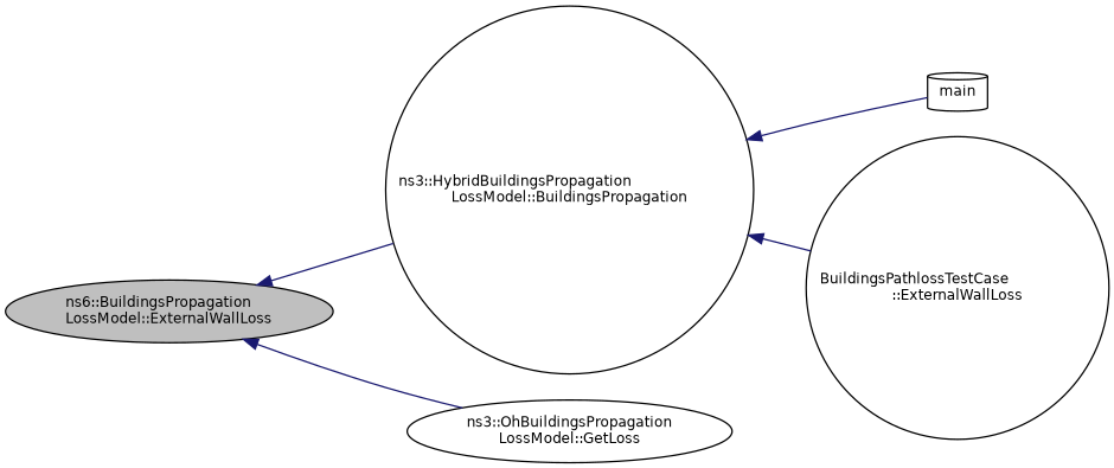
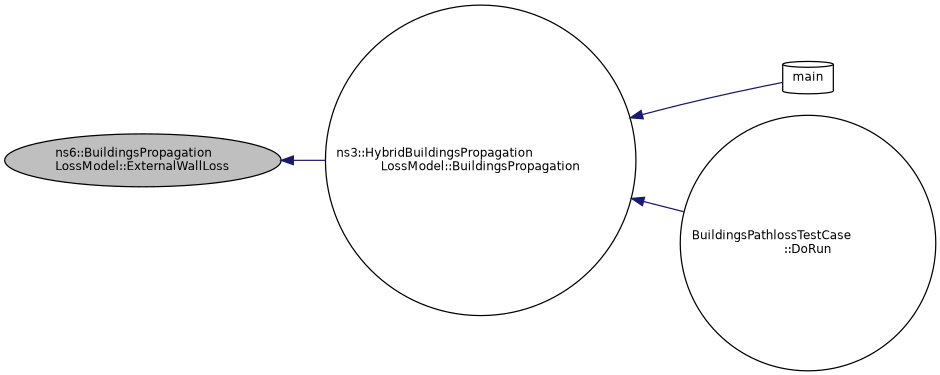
  digraph {
    rankdir=LR
    node [color=black fillcolor=white fontname=Helvetica fontsize=10 shape=ellipse style=filled]
    edge [color=midnightblue dir=back fontname=Helvetica fontsize=10 labelfontname=Helvetica labelfontsize=10 style=solid]
    n1 [fillcolor=grey75 fontcolor=black height=0.2 label="ns6::BuildingsPropagation\lLossModel::ExternalWallLoss" width=0.4]
    n2 [height=0.2 label="ns3::HybridBuildingsPropagation\lLossModel::BuildingsPropagation" shape=circle width=0.4]
-   n3 [height=0.2 label="ns3::OhBuildingsPropagation\lLossModel::GetLoss" width=0.4]
    n4 [height=0.2 label=main shape=cylinder width=0.4]
-   n5 [height=0.2 label="BuildingsPathlossTestCase\l::ExternalWallLoss" shape=circle width=0.4]
+   n5 [height=0.2 label="BuildingsPathlossTestCase\l::DoRun" shape=circle width=0.4]
    n1 -> n2
-   n1 -> n3
    n2 -> n4
    n2 -> n5
  }
